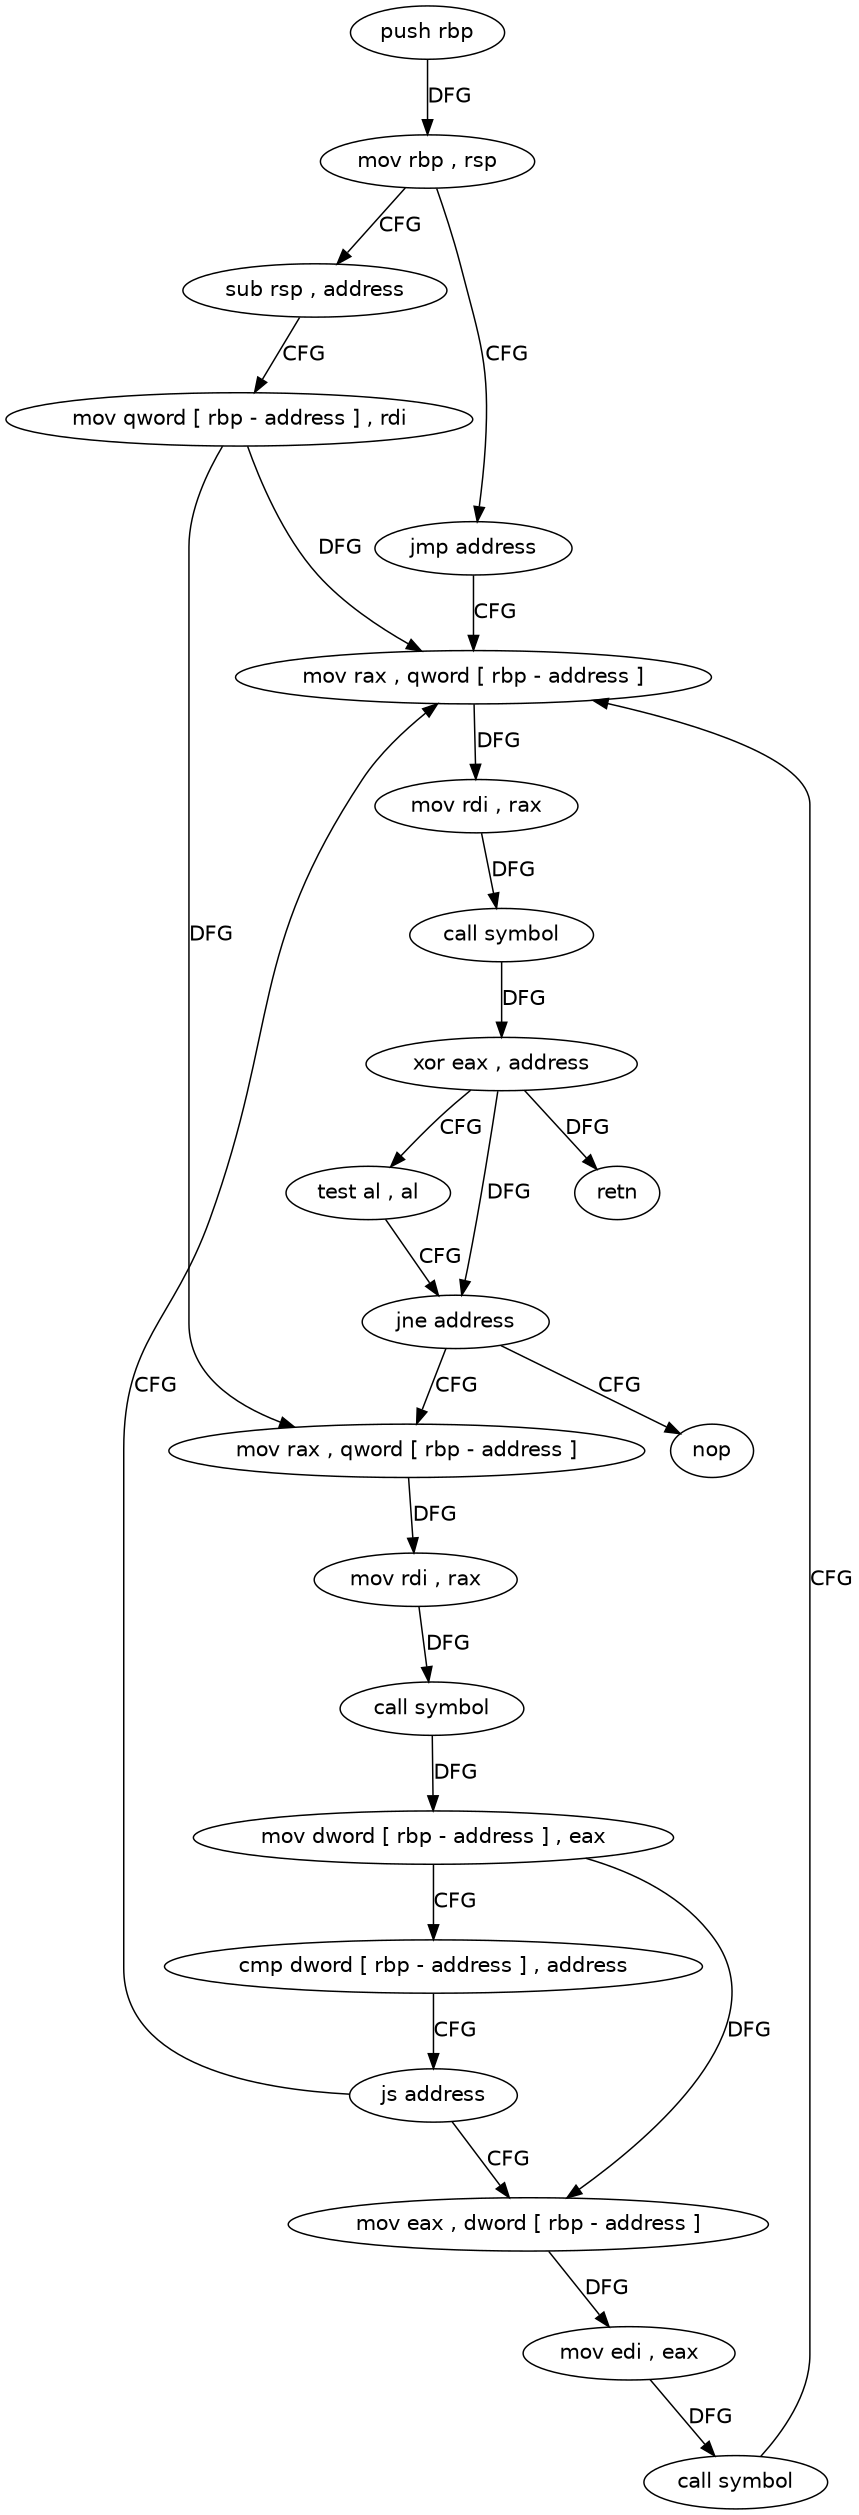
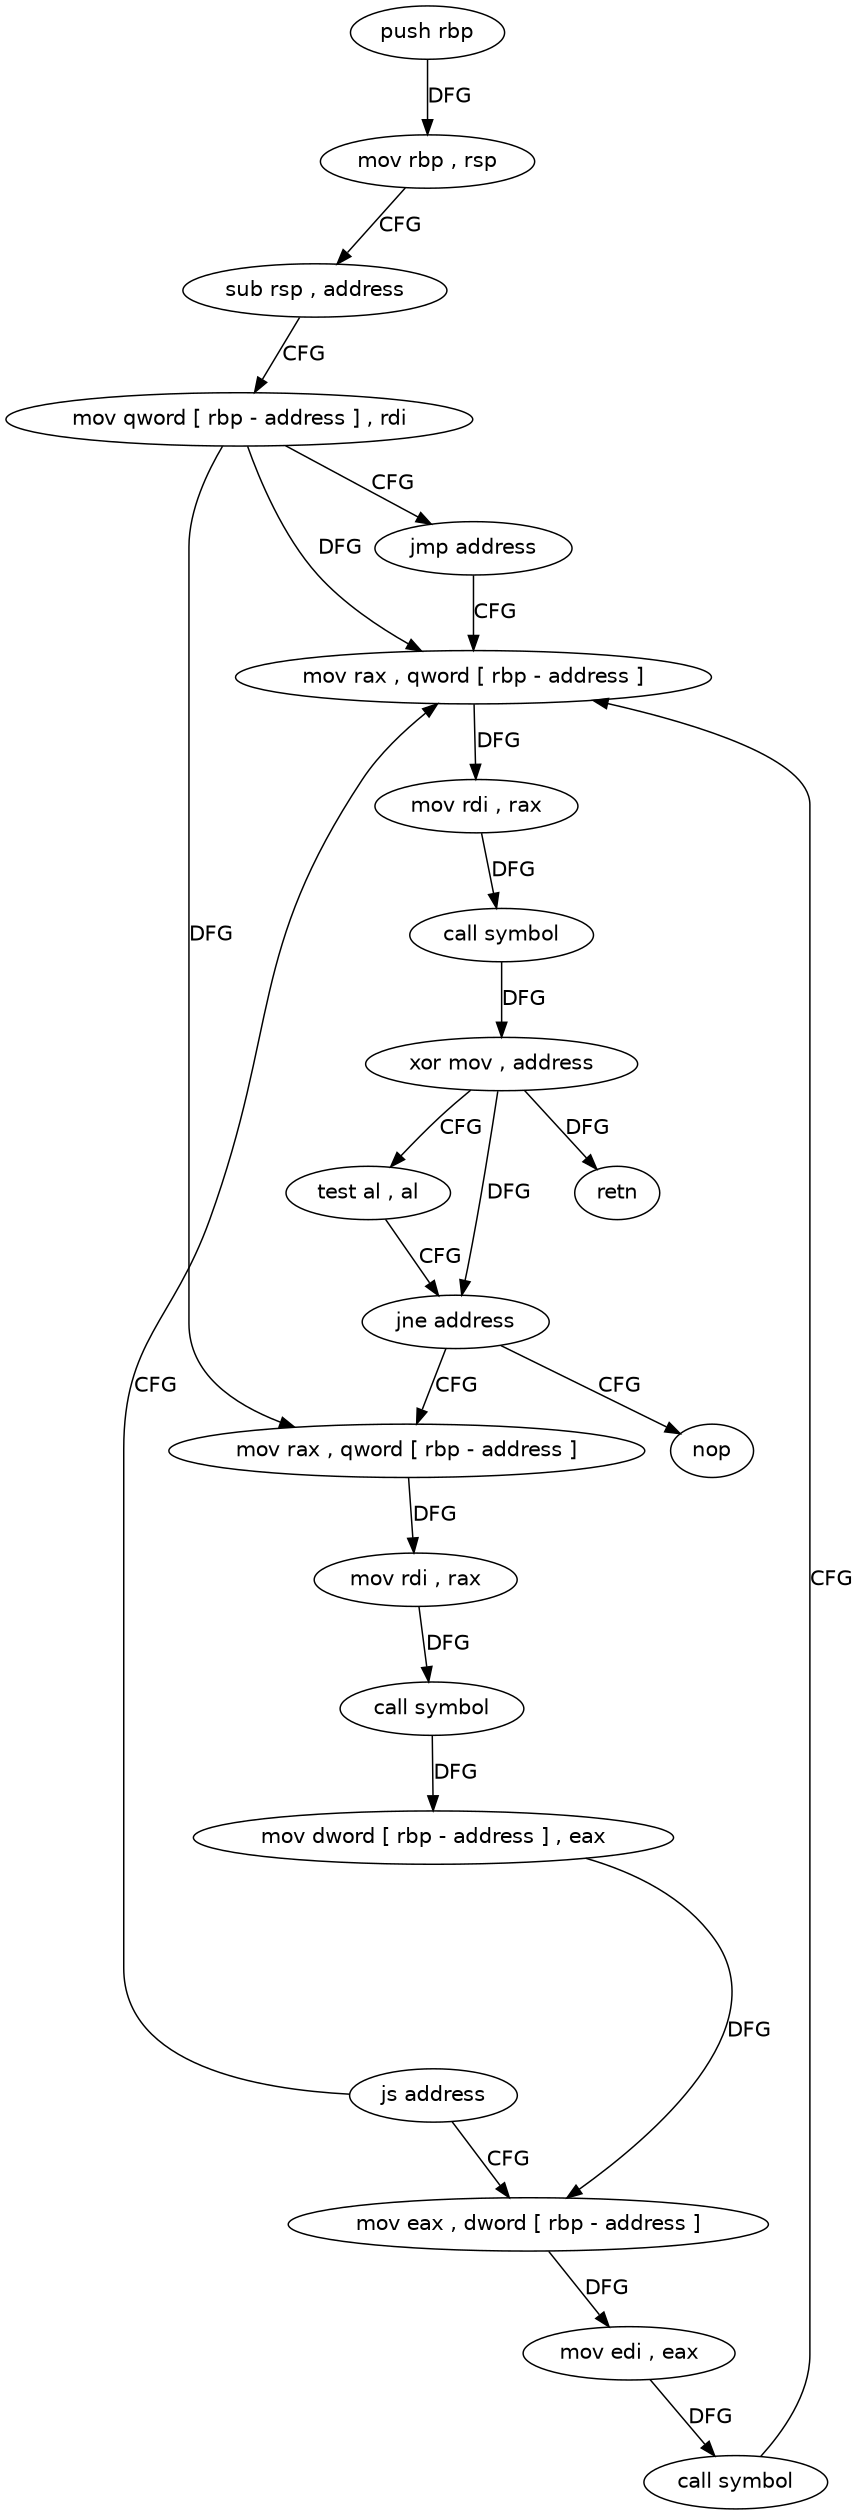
  digraph {
    fontname="DejaVu Sans"
    node [fontname="DejaVu Sans"]
    edge [fontname="DejaVu Sans"]
    n1 [label="push rbp"]
    n2 [label="mov rbp , rsp"]
    n3 [label="sub rsp , address"]
    n4 [label="mov qword [ rbp - address ] , rdi"]
    n5 [label="jmp address"]
    n6 [label="mov rax , qword [ rbp - address ]"]
    n7 [label="mov rax , qword [ rbp - address ]"]
    n8 [label="mov rdi , rax"]
    n9 [label="mov rdi , rax"]
    n10 [label="call symbol"]
-   n11 [label="xor eax , address"]
+   n11 [label="xor mov , address"]
    n12 [label="test al , al"]
    n13 [label="jne address"]
    n14 [label=retn]
    n15 [label=nop]
    n16 [label="call symbol"]
    n17 [label="mov dword [ rbp - address ] , eax"]
-   n18 [label="cmp dword [ rbp - address ] , address"]
    n19 [label="mov eax , dword [ rbp - address ]"]
    n20 [label="js address"]
    n21 [label="mov edi , eax"]
    n22 [label="call symbol"]
    n1 -> n2 [label=DFG]
    n2 -> n3 [label=CFG]
    n3 -> n4 [label=CFG]
-   n2 -> n5 [label=CFG]
+   n4 -> n5 [label=CFG]
    n4 -> n6 [label=DFG]
    n4 -> n7 [label=DFG]
    n5 -> n6 [label=CFG]
    n6 -> n8 [label=DFG]
    n7 -> n9 [label=DFG]
    n8 -> n10 [label=DFG]
    n9 -> n16 [label=DFG]
    n10 -> n11 [label=DFG]
    n11 -> n12 [label=CFG]
    n11 -> n13 [label=DFG]
    n11 -> n14 [label=DFG]
    n12 -> n13 [label=CFG]
    n13 -> n7 [label=CFG]
    n13 -> n15 [label=CFG]
    n16 -> n17 [label=DFG]
-   n17 -> n18 [label=CFG]
    n17 -> n19 [label=DFG]
-   n18 -> n20 [label=CFG]
    n19 -> n21 [label=DFG]
    n20 -> n6 [label=CFG]
    n20 -> n19 [label=CFG]
    n21 -> n22 [label=DFG]
    n22 -> n6 [label=CFG]
  }
